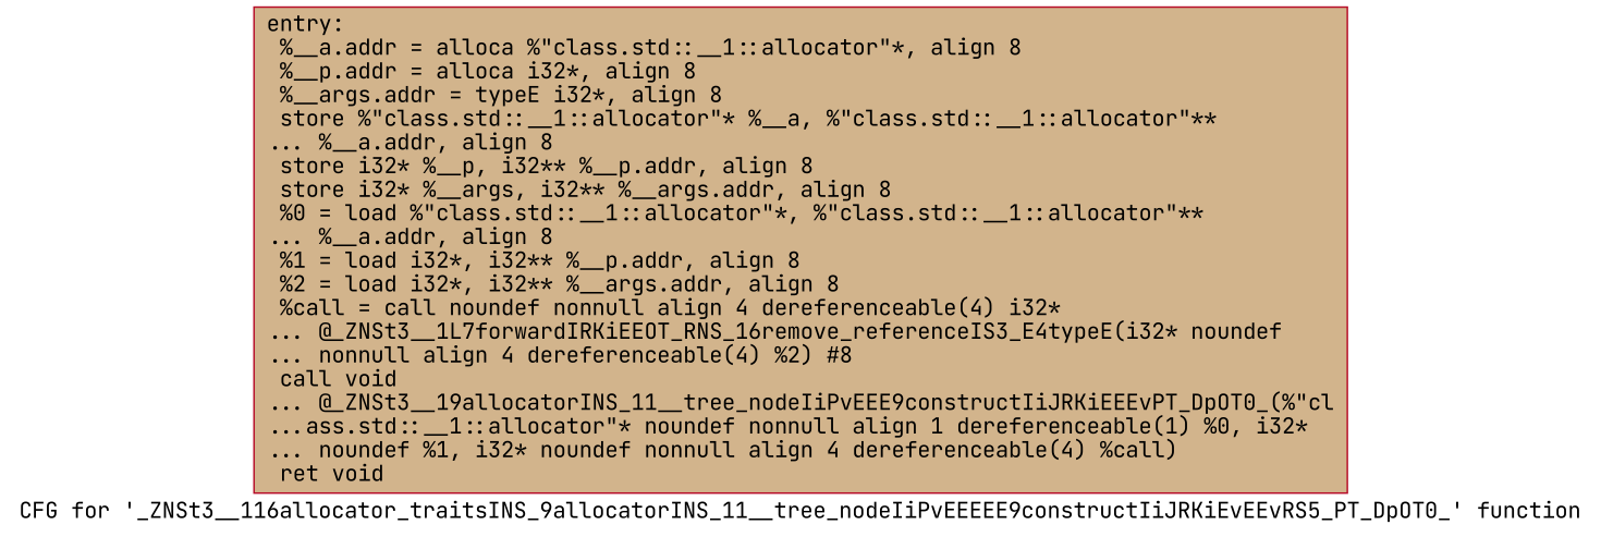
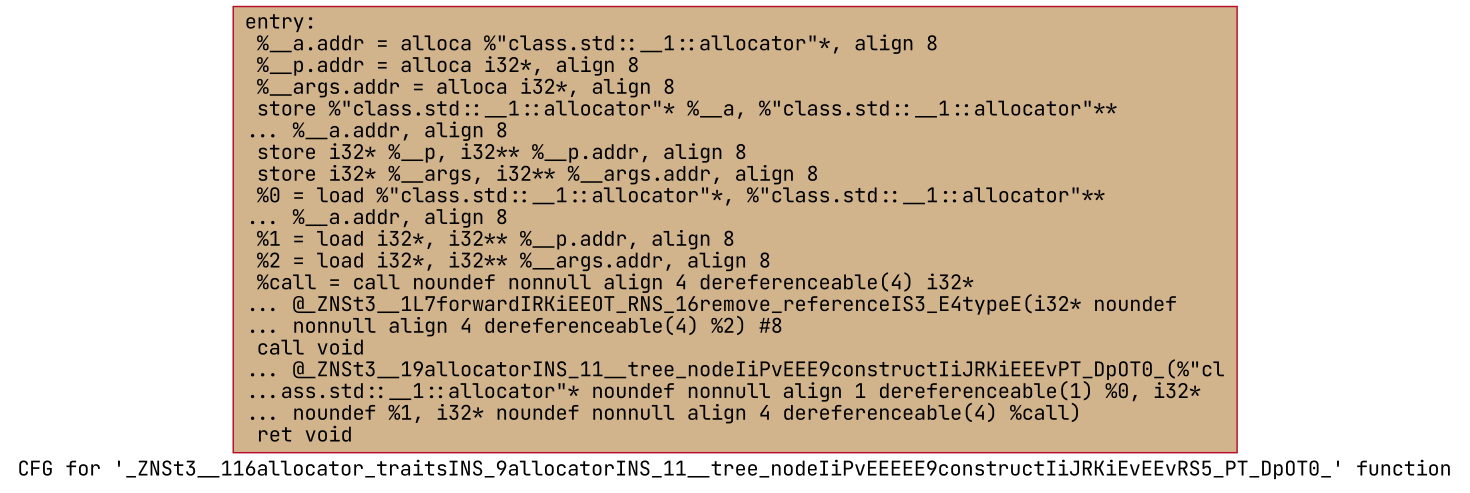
  digraph {
    label="CFG for '_ZNSt3__116allocator_traitsINS_9allocatorINS_11__tree_nodeIiPvEEEEE9constructIiJRKiEvEEvRS5_PT_DpOT0_' function"
    fontname="JetBrains Mono"
-   n1 [color="#b70d28ff" fillcolor=tan label="{entry:\l  %__a.addr = alloca %\"class.std::__1::allocator\"*, align 8\l  %__p.addr = alloca i32*, align 8\l  %__args.addr = typeE i32*, align 8\l  store %\"class.std::__1::allocator\"* %__a, %\"class.std::__1::allocator\"**\l... %__a.addr, align 8\l  store i32* %__p, i32** %__p.addr, align 8\l  store i32* %__args, i32** %__args.addr, align 8\l  %0 = load %\"class.std::__1::allocator\"*, %\"class.std::__1::allocator\"**\l... %__a.addr, align 8\l  %1 = load i32*, i32** %__p.addr, align 8\l  %2 = load i32*, i32** %__args.addr, align 8\l  %call = call noundef nonnull align 4 dereferenceable(4) i32*\l... @_ZNSt3__1L7forwardIRKiEEOT_RNS_16remove_referenceIS3_E4typeE(i32* noundef\l... nonnull align 4 dereferenceable(4) %2) #8\l  call void\l... @_ZNSt3__19allocatorINS_11__tree_nodeIiPvEEE9constructIiJRKiEEEvPT_DpOT0_(%\"cl\l...ass.std::__1::allocator\"* noundef nonnull align 1 dereferenceable(1) %0, i32*\l... noundef %1, i32* noundef nonnull align 4 dereferenceable(4) %call)\l  ret void\l}" shape=record style=filled fontname="JetBrains Mono"]
+   n1 [color="#b70d28ff" fillcolor=tan label="{entry:\l  %__a.addr = alloca %\"class.std::__1::allocator\"*, align 8\l  %__p.addr = alloca i32*, align 8\l  %__args.addr = alloca i32*, align 8\l  store %\"class.std::__1::allocator\"* %__a, %\"class.std::__1::allocator\"**\l... %__a.addr, align 8\l  store i32* %__p, i32** %__p.addr, align 8\l  store i32* %__args, i32** %__args.addr, align 8\l  %0 = load %\"class.std::__1::allocator\"*, %\"class.std::__1::allocator\"**\l... %__a.addr, align 8\l  %1 = load i32*, i32** %__p.addr, align 8\l  %2 = load i32*, i32** %__args.addr, align 8\l  %call = call noundef nonnull align 4 dereferenceable(4) i32*\l... @_ZNSt3__1L7forwardIRKiEEOT_RNS_16remove_referenceIS3_E4typeE(i32* noundef\l... nonnull align 4 dereferenceable(4) %2) #8\l  call void\l... @_ZNSt3__19allocatorINS_11__tree_nodeIiPvEEE9constructIiJRKiEEEvPT_DpOT0_(%\"cl\l...ass.std::__1::allocator\"* noundef nonnull align 1 dereferenceable(1) %0, i32*\l... noundef %1, i32* noundef nonnull align 4 dereferenceable(4) %call)\l  ret void\l}" shape=record style=filled fontname="JetBrains Mono"]
  }
